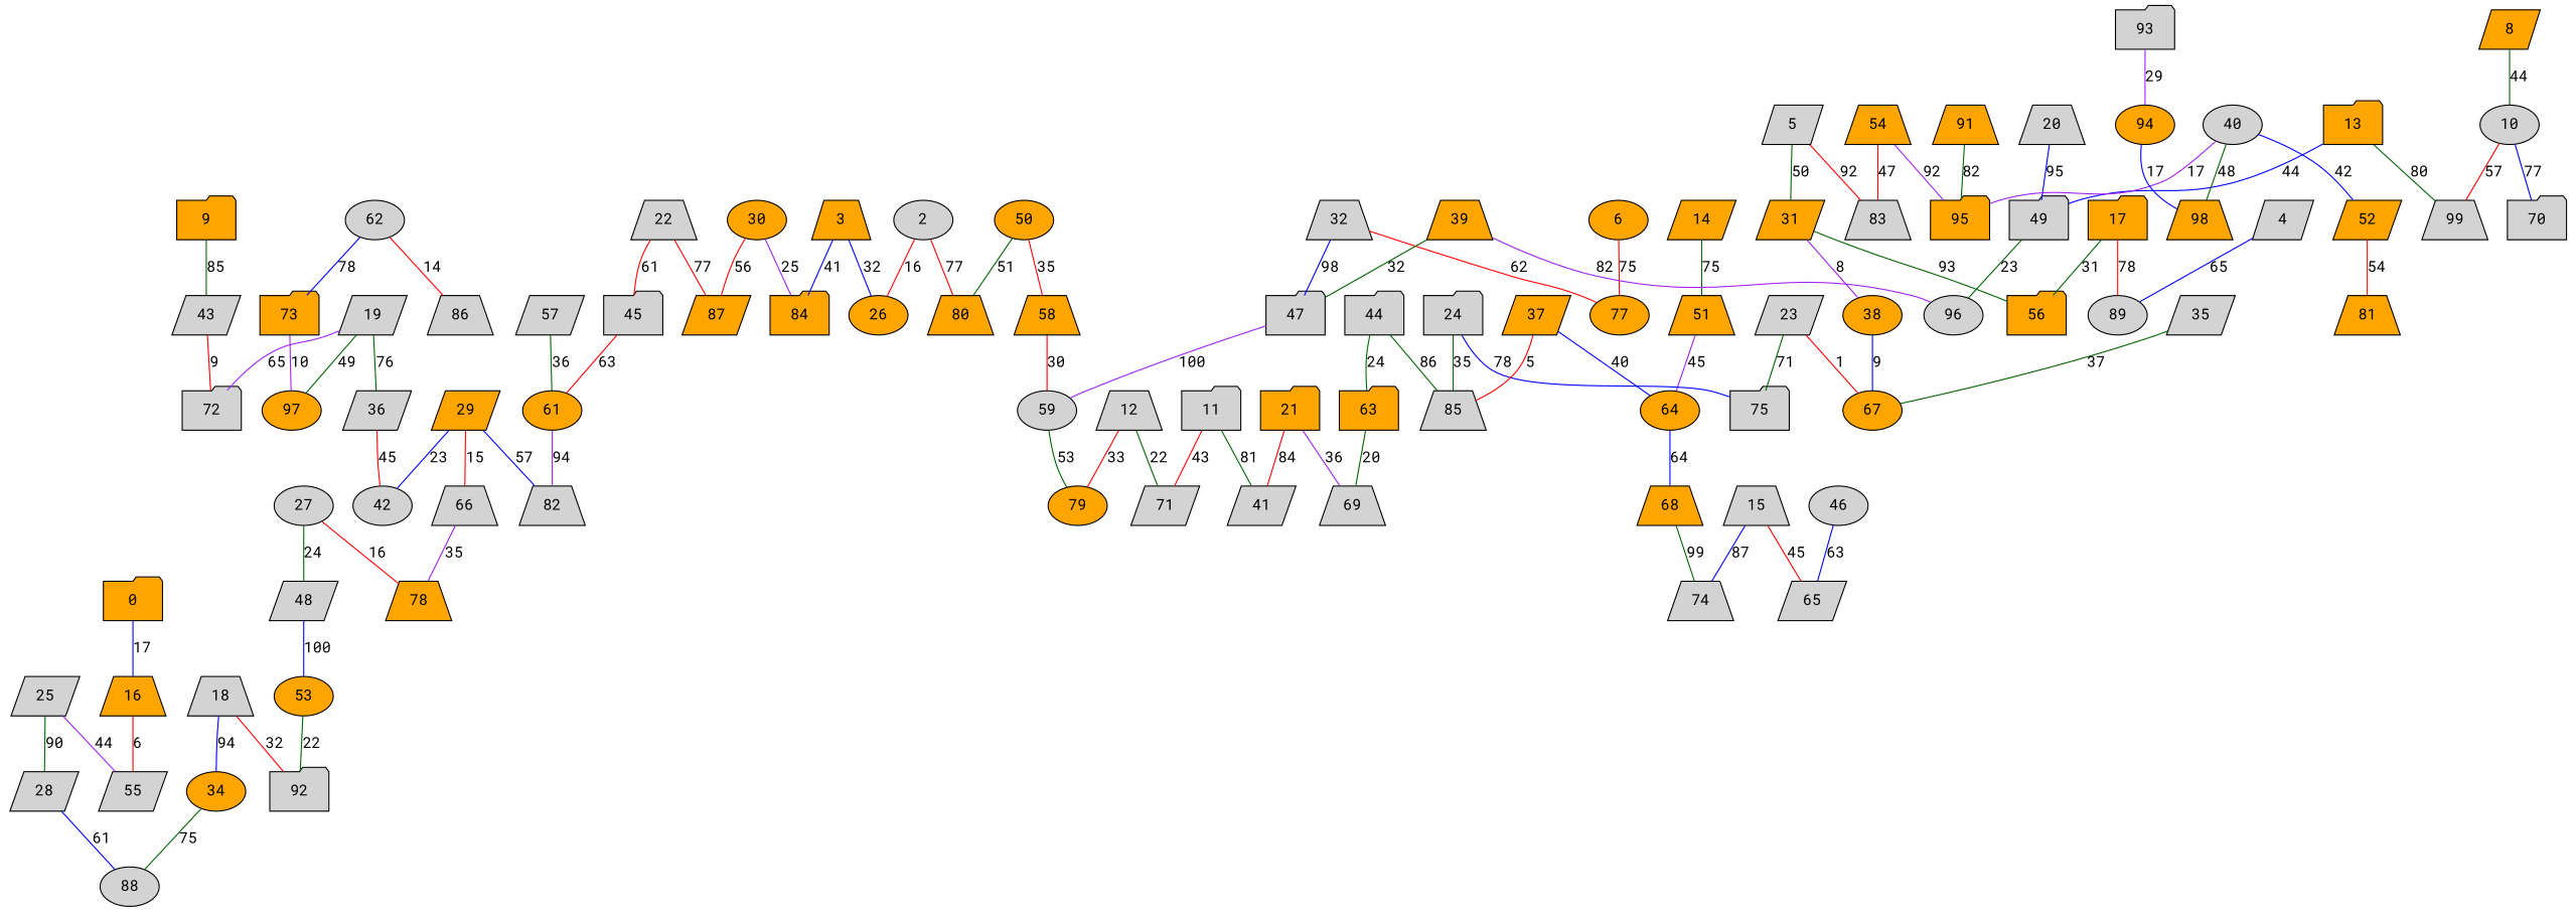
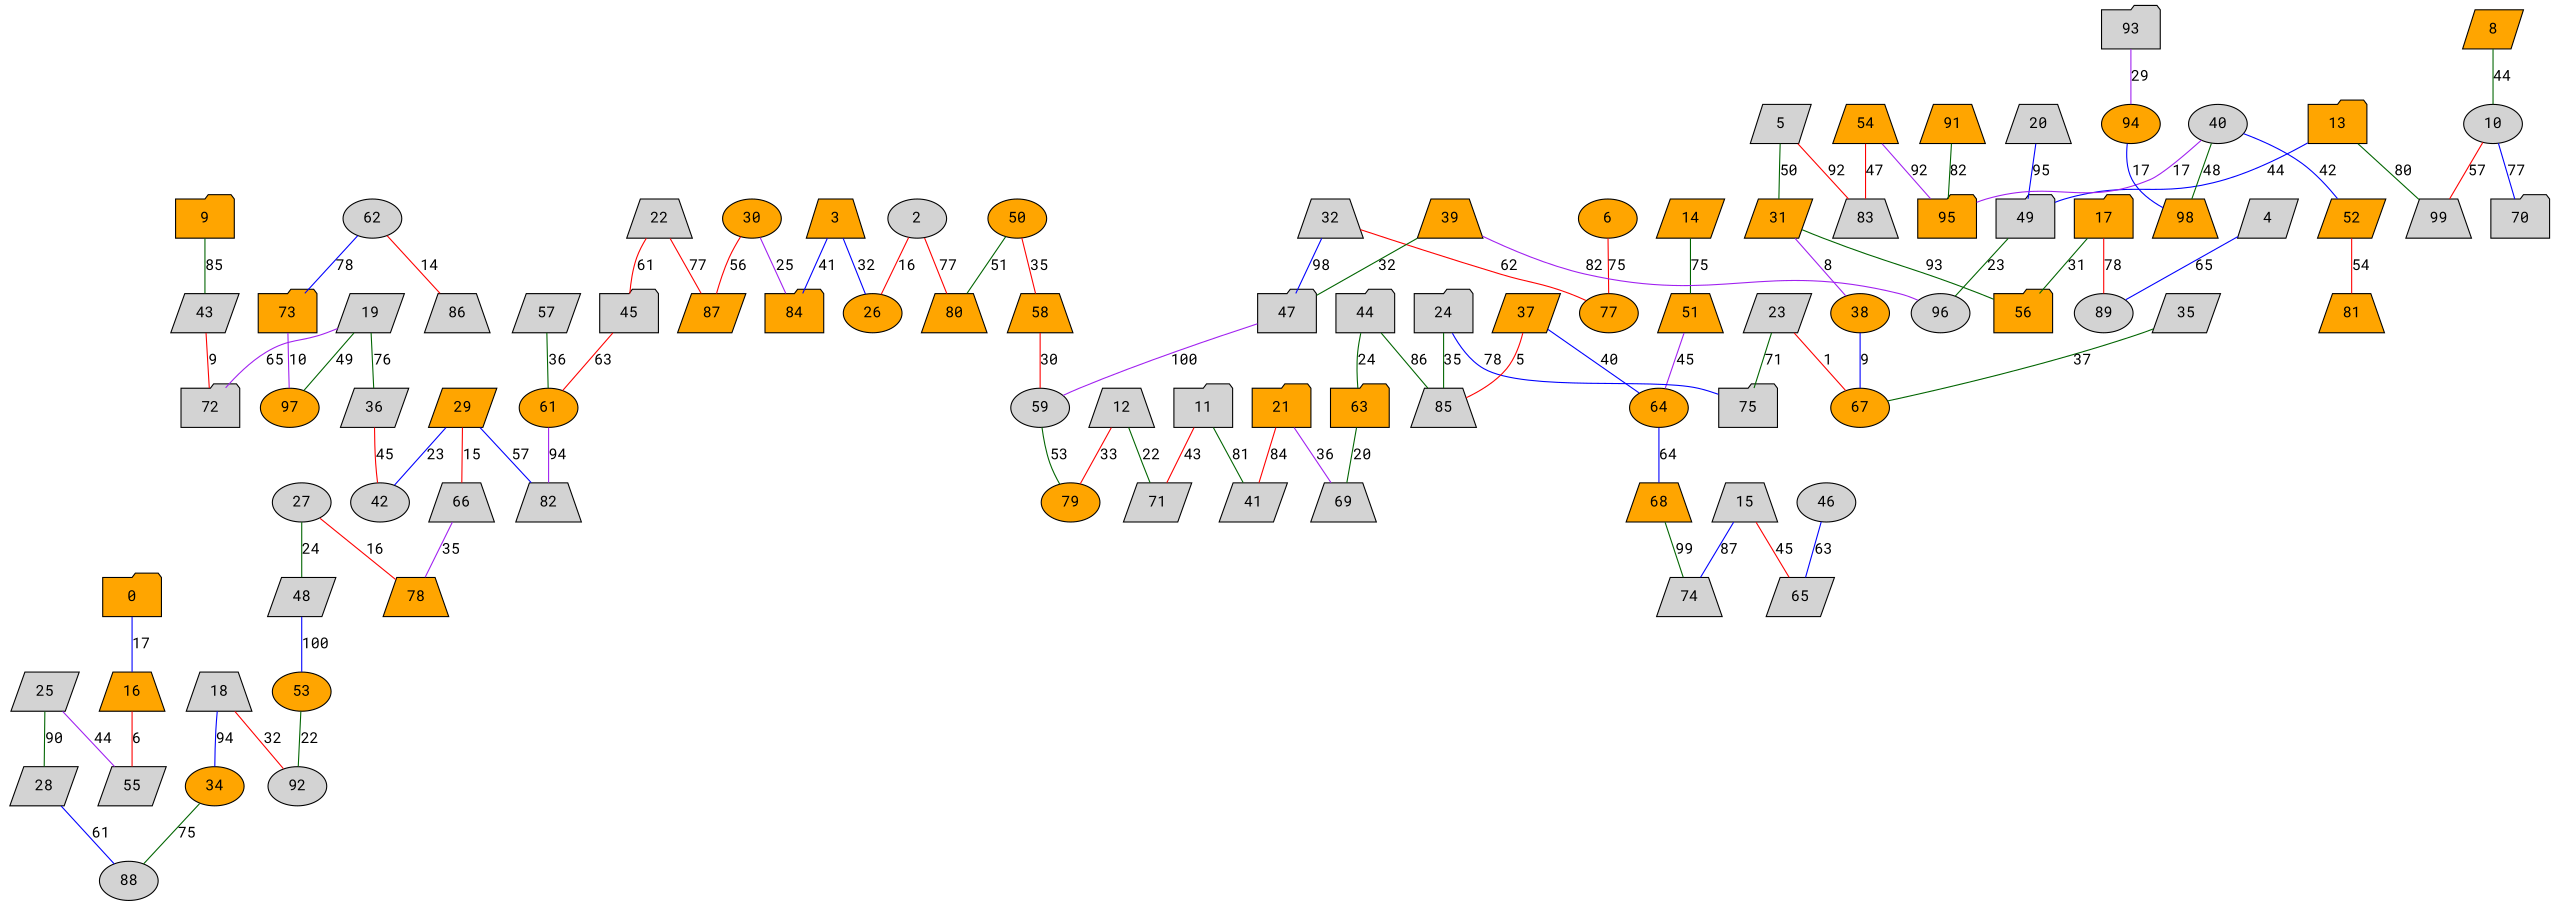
  graph {
    fontname="Roboto Mono"
    node [fillcolor=lightgrey fontname="Roboto Mono" shape=trapezium style=filled]
    edge [color=darkgreen fontname="Roboto Mono"]
    n1 [fillcolor=orange label=0 shape=folder]
    n2 [fillcolor=orange label=16]
    n3 [label=55 shape=parallelogram]
    n4 [label=2 shape=ellipse]
    n5 [fillcolor=orange label=26 shape=ellipse]
    n6 [fillcolor=orange label=80]
    n7 [fillcolor=orange label=3]
    n8 [fillcolor=orange label=84 shape=folder]
    n9 [label=4 shape=parallelogram]
    n10 [label=89 shape=ellipse]
    n11 [label=5 shape=parallelogram]
    n12 [fillcolor=orange label=31 shape=parallelogram]
    n13 [label=83]
    n14 [fillcolor=orange label=56 shape=folder]
    n15 [fillcolor=orange label=38 shape=ellipse]
    n16 [fillcolor=orange label=6 shape=ellipse]
    n17 [fillcolor=orange label=77 shape=ellipse]
    n18 [fillcolor=orange label=8 shape=parallelogram]
    n19 [label=10 shape=ellipse]
    n20 [label=70 shape=folder]
    n21 [label=99]
    n22 [fillcolor=orange label=9 shape=folder]
    n23 [label=43 shape=parallelogram]
    n24 [label=72 shape=folder]
    n25 [label=11 shape=folder]
    n26 [label=41 shape=parallelogram]
    n27 [label=71 shape=parallelogram]
    n28 [label=12]
    n29 [fillcolor=orange label=79 shape=ellipse]
    n30 [fillcolor=orange label=13 shape=folder]
    n31 [label=49 shape=folder]
    n32 [label=96 shape=ellipse]
    n33 [fillcolor=orange label=14 shape=parallelogram]
    n34 [fillcolor=orange label=51]
    n35 [fillcolor=orange label=64 shape=ellipse]
    n36 [label=15]
    n37 [label=65 shape=parallelogram]
    n38 [label=74]
    n39 [fillcolor=orange label=17 shape=folder]
    n40 [label=18]
    n41 [fillcolor=orange label=34 shape=ellipse]
-   n42 [label=92 shape=folder]
+   n42 [label=92 shape=ellipse]
    n43 [label=88 shape=ellipse]
    n44 [label=19 shape=parallelogram]
    n45 [label=36 shape=parallelogram]
    n46 [fillcolor=orange label=97 shape=ellipse]
    n47 [label=42 shape=ellipse]
    n48 [label=20]
    n49 [fillcolor=orange label=21 shape=folder]
    n50 [label=69]
    n51 [label=22]
    n52 [label=45 shape=folder]
    n53 [fillcolor=orange label=87 shape=parallelogram]
    n54 [fillcolor=orange label=61 shape=ellipse]
    n55 [label=23 shape=parallelogram]
    n56 [fillcolor=orange label=67 shape=ellipse]
    n57 [label=75 shape=folder]
    n58 [label=24 shape=folder]
    n59 [label=85]
    n60 [label=25 shape=parallelogram]
    n61 [label=28 shape=parallelogram]
    n62 [label=27 shape=ellipse]
    n63 [label=48 shape=parallelogram]
    n64 [fillcolor=orange label=78]
    n65 [fillcolor=orange label=53 shape=ellipse]
    n66 [fillcolor=orange label=29 shape=parallelogram]
    n67 [label=66]
    n68 [label=82]
    n69 [fillcolor=orange label=30 shape=ellipse]
    n70 [label=32]
    n71 [label=47 shape=folder]
    n72 [label=59 shape=ellipse]
    n73 [label=35 shape=parallelogram]
    n74 [fillcolor=orange label=37 shape=parallelogram]
    n75 [fillcolor=orange label=68]
    n76 [fillcolor=orange label=39]
    n77 [label=40 shape=ellipse]
    n78 [fillcolor=orange label=52 shape=parallelogram]
    n79 [fillcolor=orange label=95 shape=folder]
    n80 [fillcolor=orange label=98]
    n81 [fillcolor=orange label=81]
    n82 [label=44 shape=folder]
    n83 [fillcolor=orange label=63 shape=folder]
    n84 [label=46 shape=ellipse]
    n85 [fillcolor=orange label=50 shape=ellipse]
    n86 [fillcolor=orange label=58]
    n87 [fillcolor=orange label=54]
    n88 [label=57 shape=parallelogram]
    n89 [label=62 shape=ellipse]
    n90 [fillcolor=orange label=73 shape=folder]
    n91 [label=86]
    n92 [fillcolor=orange label=91]
    n93 [label=93 shape=folder]
    n94 [fillcolor=orange label=94 shape=ellipse]
    n1 -- n2 [color=blue label=17]
    n2 -- n3 [color=red label=6]
    n4 -- n5 [color=red label=16]
    n4 -- n6 [color=red label=77]
    n7 -- n5 [color=blue label=32]
    n7 -- n8 [color=blue label=41]
    n9 -- n10 [color=blue label=65]
    n11 -- n12 [label=50]
    n11 -- n13 [color=red label=92]
    n12 -- n14 [label=93]
    n12 -- n15 [color=purple label=8]
    n15 -- n56 [color=blue label=9]
    n16 -- n17 [color=red label=75]
    n18 -- n19 [label=44]
    n19 -- n20 [color=blue label=77]
    n19 -- n21 [color=red label=57]
    n22 -- n23 [label=85]
    n23 -- n24 [color=red label=9]
    n25 -- n26 [label=81]
    n25 -- n27 [color=red label=43]
    n28 -- n27 [label=22]
    n28 -- n29 [color=red label=33]
    n30 -- n21 [label=80]
    n30 -- n31 [color=blue label=44]
    n31 -- n32 [label=23]
    n33 -- n34 [label=75]
    n34 -- n35 [color=purple label=45]
    n35 -- n75 [color=blue label=64]
    n36 -- n37 [color=red label=45]
    n36 -- n38 [color=blue label=87]
    n39 -- n10 [color=red label=78]
    n39 -- n14 [label=31]
    n40 -- n41 [color=blue label=94]
    n40 -- n42 [color=red label=32]
    n41 -- n43 [label=75]
    n44 -- n24 [color=purple label=65]
    n44 -- n45 [label=76]
    n44 -- n46 [label=49]
    n45 -- n47 [color=red label=45]
    n48 -- n31 [color=blue label=95]
    n49 -- n26 [color=red label=84]
    n49 -- n50 [color=purple label=36]
    n51 -- n52 [color=red label=61]
    n51 -- n53 [color=red label=77]
    n52 -- n54 [color=red label=63]
    n54 -- n68 [color=purple label=94]
    n55 -- n56 [color=red label=1]
    n55 -- n57 [label=71]
    n58 -- n57 [color=blue label=78]
    n58 -- n59 [label=35]
    n60 -- n3 [color=purple label=44]
    n60 -- n61 [label=90]
    n61 -- n43 [color=blue label=61]
    n62 -- n63 [label=24]
    n62 -- n64 [color=red label=16]
    n63 -- n65 [color=blue label=100]
    n65 -- n42 [label=22]
    n66 -- n47 [color=blue label=23]
    n66 -- n67 [color=red label=15]
    n66 -- n68 [color=blue label=57]
    n67 -- n64 [color=purple label=35]
    n69 -- n8 [color=purple label=25]
    n69 -- n53 [color=red label=56]
    n70 -- n17 [color=red label=62]
    n70 -- n71 [color=blue label=98]
    n71 -- n72 [color=purple label=100]
    n72 -- n29 [label=53]
    n73 -- n56 [label=37]
    n74 -- n35 [color=blue label=40]
    n74 -- n59 [color=red label=5]
    n75 -- n38 [label=99]
    n76 -- n32 [color=purple label=82]
    n76 -- n71 [label=32]
    n77 -- n78 [color=blue label=42]
    n77 -- n79 [color=purple label=17]
    n77 -- n80 [label=48]
    n78 -- n81 [color=red label=54]
    n82 -- n59 [label=86]
    n82 -- n83 [label=24]
    n83 -- n50 [label=20]
    n84 -- n37 [color=blue label=63]
    n85 -- n6 [label=51]
    n85 -- n86 [color=red label=35]
    n86 -- n72 [color=red label=30]
    n87 -- n13 [color=red label=47]
    n87 -- n79 [color=purple label=92]
    n88 -- n54 [label=36]
    n89 -- n90 [color=blue label=78]
    n89 -- n91 [color=red label=14]
    n90 -- n46 [color=purple label=10]
    n92 -- n79 [label=82]
    n93 -- n94 [color=purple label=29]
    n94 -- n80 [color=blue label=17]
  }
